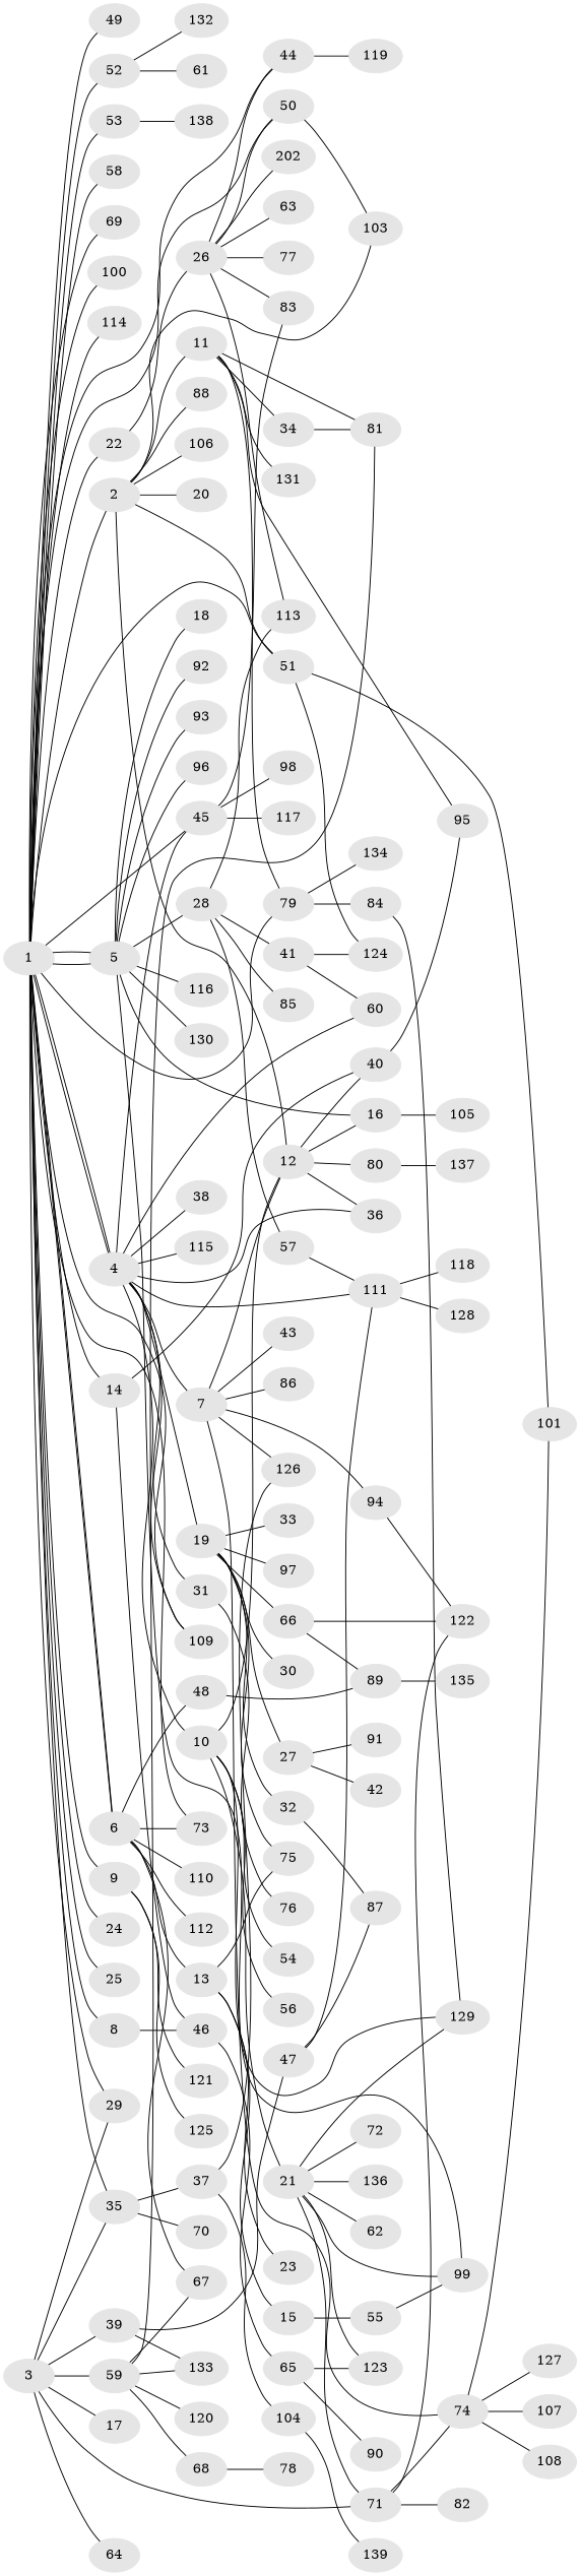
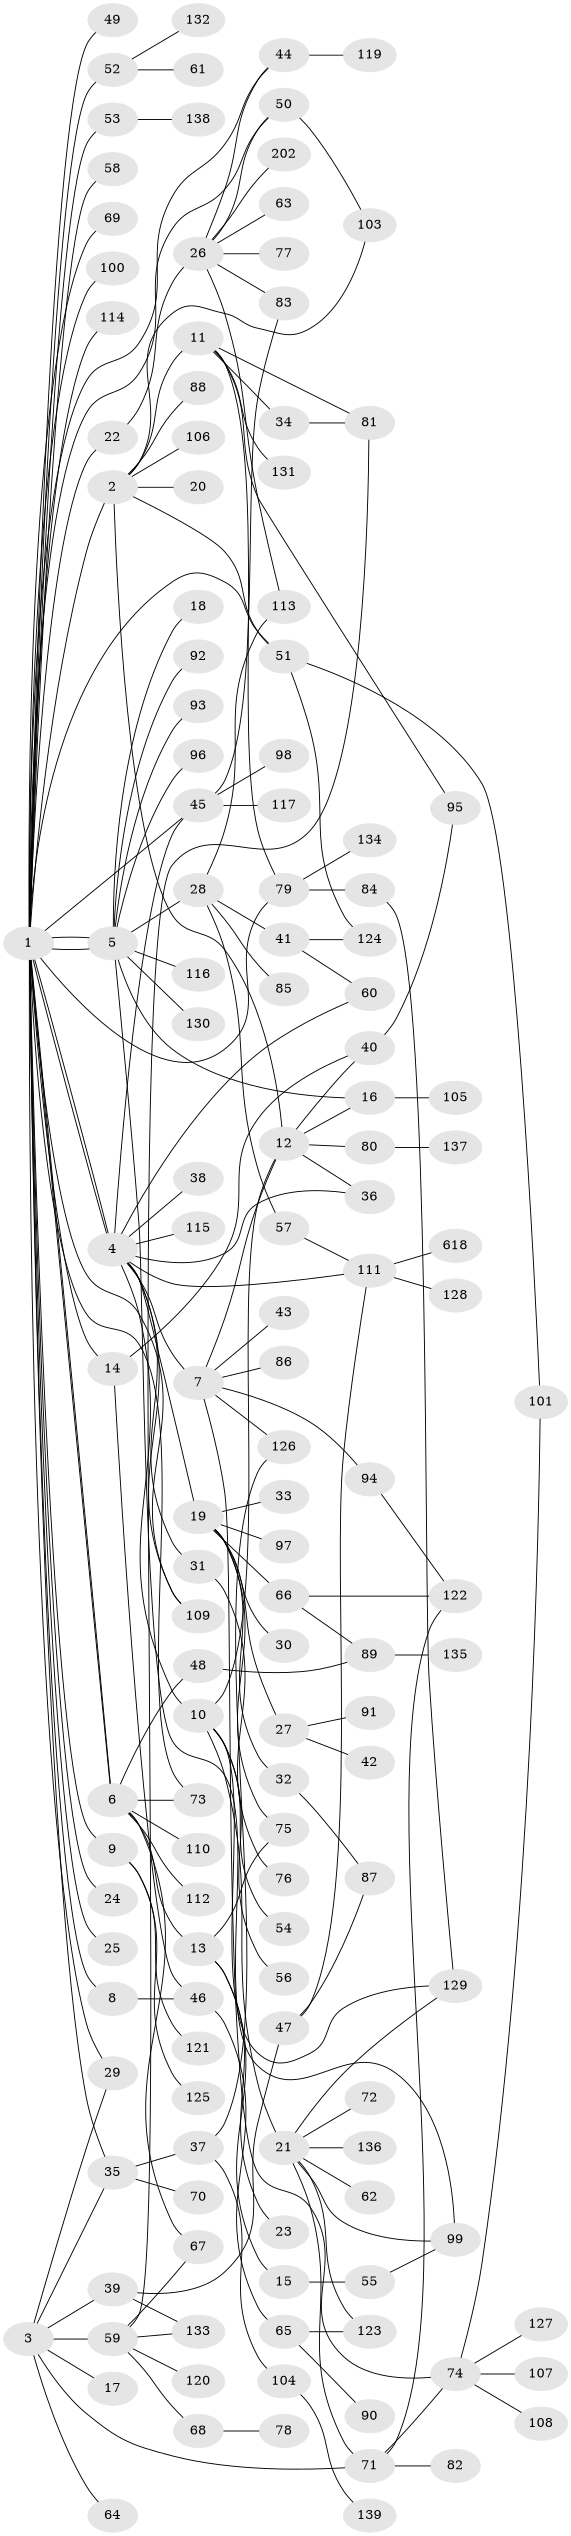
  graph {
    rankdir=LR
    node [color=gray90 style=filled]
    1
    2
    4
    5
    6
    8
    9
    14
    22
    24
    25
    29
    35
    44
    45
    49
    50
    51
    52
    53
    58
    69
    73
    79
    100
    109
    114
    11
    12
    20
    88
    103
    106
    3
    17
    39
    59
    64
    71
    7
    10
    19
    31
    36
    38
    60
    111
    115
    16
    18
    28
    92
    93
    96
    99
    116
    130
    13
    48
    67
    110
    112
    46
    121
    125
    40
    26
    37
    70
    119
    83
    98
    117
    124
    101
    61
    132
    138
    84
    134
    34
    81
    95
    131
    80
    47
    133
    68
    120
    74
    122
    82
    43
    86
    94
    126
    21
    54
    56
    129
    75
    27
    30
    32
    33
    66
    97
    76
-   118
+   118 [label=618]
    128
    105
    113
    41
    57
    85
    15
    23
    89
    107
    108
    127
    65
    62
    72
    123
    136
    137
    55
    42
    91
    87
    63
    77
    n134 [label=202]
    104
    139
    90
    135
    78
    1 -- 2
    1 -- 4
    1 -- 4
    1 -- 5
    1 -- 5
    1 -- 6
    1 -- 6
    1 -- 8
    1 -- 9
    1 -- 14
    1 -- 22
    1 -- 24
    1 -- 25
    1 -- 29
    1 -- 35
    1 -- 44
    1 -- 45
    1 -- 49
    1 -- 50
    1 -- 51
    1 -- 52
    1 -- 53
    1 -- 58
    1 -- 69
    1 -- 73
    1 -- 79
    1 -- 100
    1 -- 109
    1 -- 114
    2 -- 51
    2 -- 11
    2 -- 12
    2 -- 20
    2 -- 88
    2 -- 103
    2 -- 106
    4 -- 45
    4 -- 109
    4 -- 7
    4 -- 10
    4 -- 19
    4 -- 31
    4 -- 36
    4 -- 38
    4 -- 60
    4 -- 111
    4 -- 115
    5 -- 16
    5 -- 18
    5 -- 28
    5 -- 92
    5 -- 93
    5 -- 96
    5 -- 99
    5 -- 116
    5 -- 130
    6 -- 73
    6 -- 13
    6 -- 48
    6 -- 67
    6 -- 110
    6 -- 112
    8 -- 46
    9 -- 121
    9 -- 125
    14 -- 46
    14 -- 40
    22 -- 26
    35 -- 37
    35 -- 70
    44 -- 119
    45 -- 83
    45 -- 98
    45 -- 117
    50 -- 103
    51 -- 124
    51 -- 101
    52 -- 61
    52 -- 132
    53 -- 138
    79 -- 84
    79 -- 134
    11 -- 79
    11 -- 34
    11 -- 81
    11 -- 95
    11 -- 131
    12 -- 36
    12 -- 16
    12 -- 40
    12 -- 80
    3 -- 29
    3 -- 35
    3 -- 17
    3 -- 39
    3 -- 59
    3 -- 64
    3 -- 71
    39 -- 47
    39 -- 133
    59 -- 67
    59 -- 81
    59 -- 133
    59 -- 68
    59 -- 120
    71 -- 74
    71 -- 122
    71 -- 82
    7 -- 12
    7 -- 74
    7 -- 43
    7 -- 86
    7 -- 94
    7 -- 126
    10 -- 12
    10 -- 21
    10 -- 54
    10 -- 56
    10 -- 129
    19 -- 75
    19 -- 27
    19 -- 30
    19 -- 32
    19 -- 33
    19 -- 66
    19 -- 97
    31 -- 76
    111 -- 118
    111 -- 128
    16 -- 105
    28 -- 113
    28 -- 41
    28 -- 57
    28 -- 85
    13 -- 75
    13 -- 15
    13 -- 23
    48 -- 89
    46 -- 65
    40 -- 95
    26 -- 44
    26 -- 50
    26 -- 83
    26 -- 113
    26 -- 63
    26 -- 77
    26 -- n134
    37 -- 126
    37 -- 104
    84 -- 129
    34 -- 81
    80 -- 137
    47 -- 111
    47 -- 87
    68 -- 78
    74 -- 101
    74 -- 107
    74 -- 108
    74 -- 127
    94 -- 122
    21 -- 71
    21 -- 99
    21 -- 129
    21 -- 62
    21 -- 72
    21 -- 123
    21 -- 136
    27 -- 42
    27 -- 91
    32 -- 87
    66 -- 122
    66 -- 89
    41 -- 60
    41 -- 124
    57 -- 111
    15 -- 55
    89 -- 135
    65 -- 123
    65 -- 90
    55 -- 99
    104 -- 139
  }
